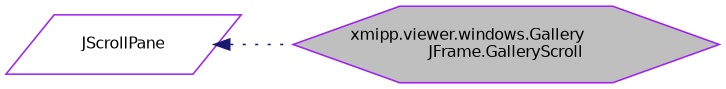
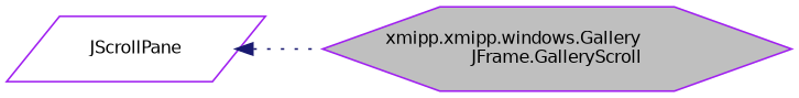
  digraph {
    rankdir=LR
    node [color=purple fontname=Helvetica fontsize=10 style=filled]
-   n1 [fillcolor=grey75 fontcolor=black height=0.2 label="xmipp.viewer.windows.Gallery\lJFrame.GalleryScroll" shape=hexagon width=0.4]
+   n1 [fillcolor=grey75 fontcolor=black height=0.2 label="xmipp.xmipp.windows.Gallery\lJFrame.GalleryScroll" shape=hexagon width=0.4]
    n2 [fillcolor=white height=0.2 label=JScrollPane shape=parallelogram width=0.4]
    n2 -> n1 [color=midnightblue dir=back fontname=Helvetica fontsize=10 labelfontname=Helvetica labelfontsize=10 style=dotted]
  }
